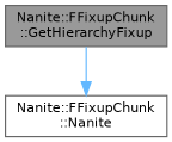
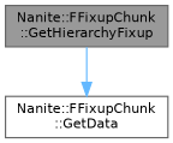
  digraph {
    rankdir=TB
    node [fontname=Helvetica fontsize=10 shape=box style=filled]
    n1 [color=gray40 fillcolor=grey60 fontcolor=black height=0.2 label="Nanite::FFixupChunk\l::GetHierarchyFixup" width=0.4]
-   n2 [color=grey40 fillcolor=white height=0.2 label="Nanite::FFixupChunk\l::Nanite" width=0.4]
+   n2 [color=grey40 fillcolor=white height=0.2 label="Nanite::FFixupChunk\l::GetData" width=0.4]
    n1 -> n2 [color=steelblue1 fontname=Helvetica fontsize=10 labelfontname=Helvetica labelfontsize=10 style=solid]
  }
